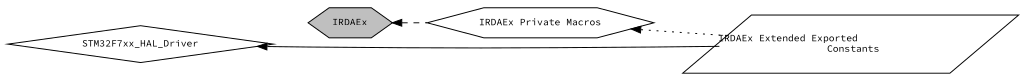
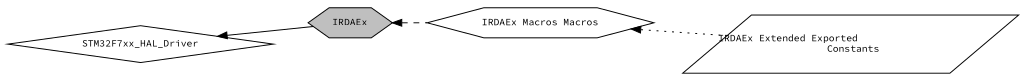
  digraph {
    fontname="Source Code Pro"
    rankdir=LR
    node [color=black fillcolor=white fontname="Source Code Pro" fontsize=10 shape=hexagon style=filled]
    edge [dir=back fontname="Source Code Pro" fontsize=10 labelfontname=Helvetica labelfontsize=10 shape=plaintext]
    n1 [fillcolor=grey75 fontcolor=black height=0.2 label=IRDAEx width=0.4]
-   n2 [height=0.2 label="IRDAEx Private Macros" width=0.4]
+   n2 [height=0.2 label="IRDAEx Macros Macros" width=0.4]
    n3 [height=0.2 label="IRDAEx Extended Exported\l Constants" shape=parallelogram width=0.4]
    n4 [height=0.2 label=STM32F7xx_HAL_Driver shape=diamond width=0.4]
    n1 -> n2 [style=dashed]
    n2 -> n3 [style=dotted]
-   n4 -> n3 [style=solid]
+   n4 -> n1 [style=solid]
  }
